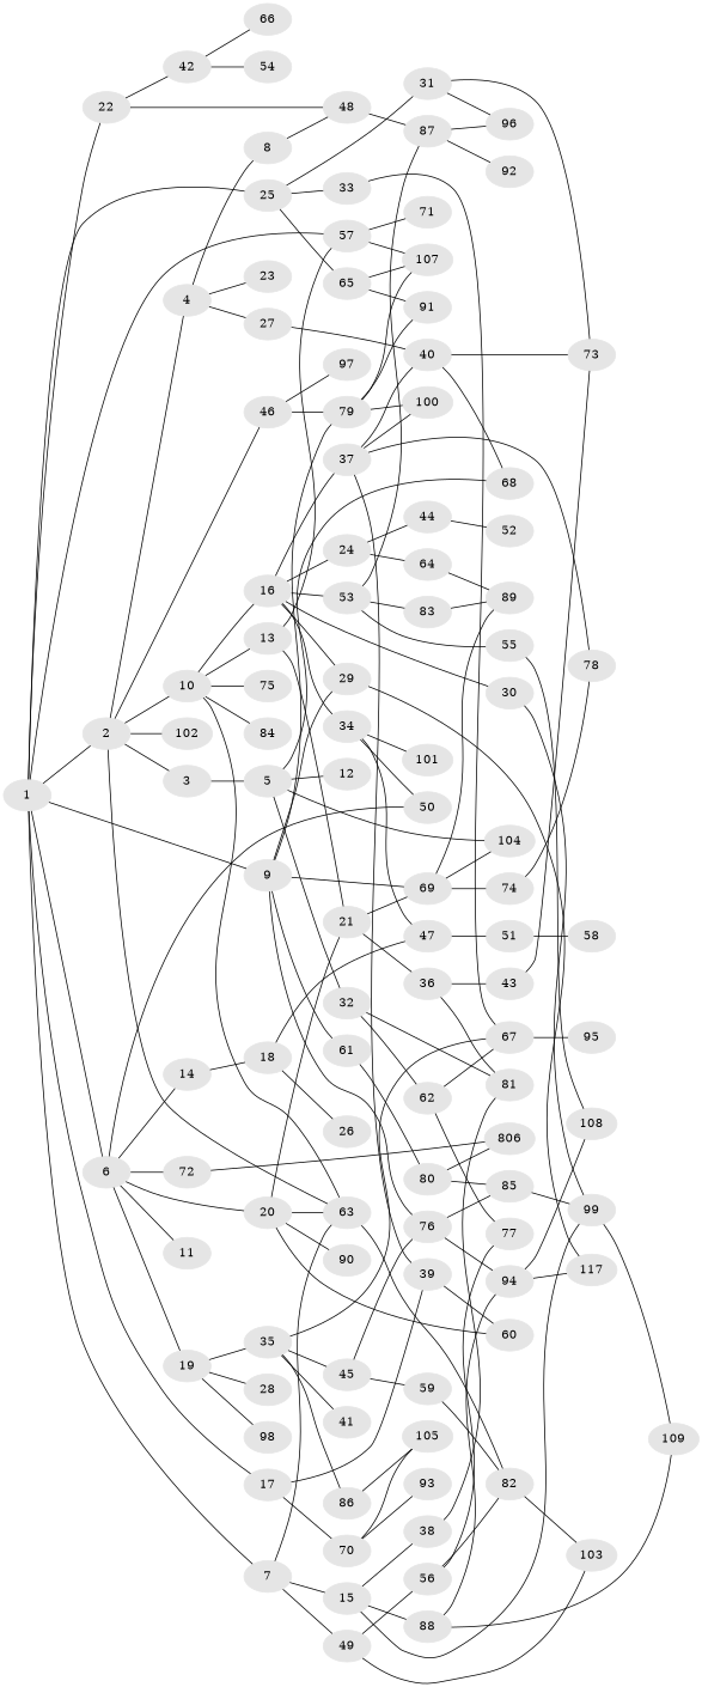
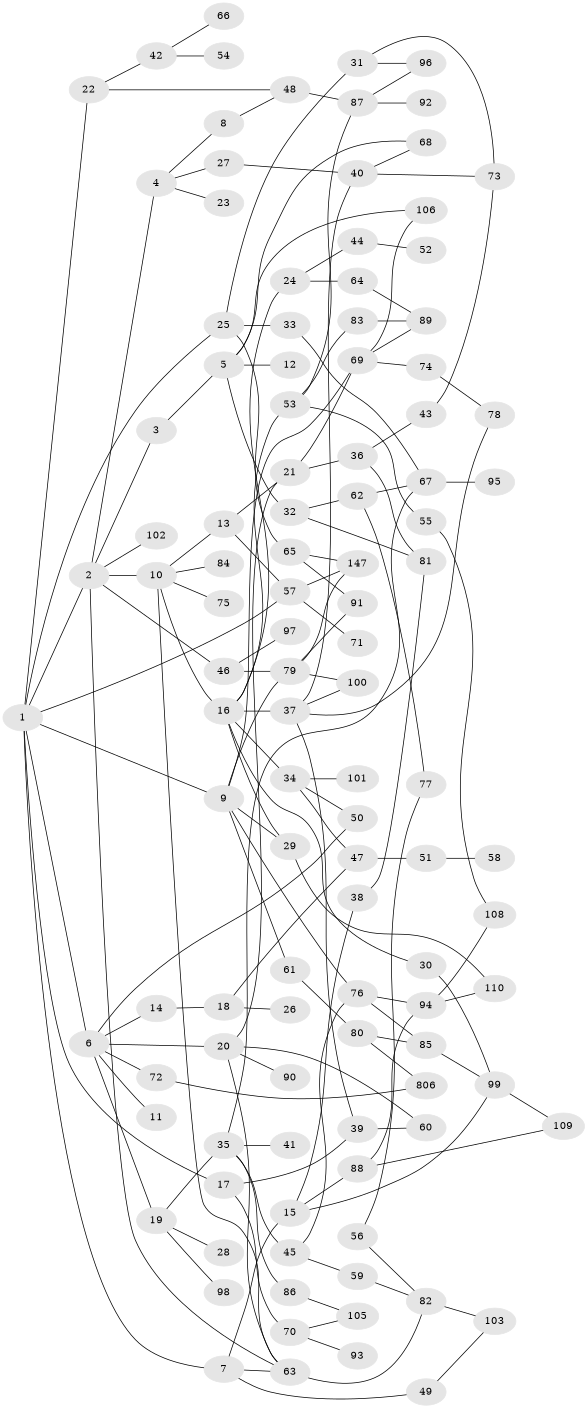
  graph {
    rankdir=LR
    node [color=gray90 style=filled]
    1
    2
    6
    7
    9
    17
    22
    25
    57
    3
    4
    10
    46
    63
    102
    11
    14
    19
    20
    50
    72
    15
    49
    29
    61
    69
    76
    79
    39
    70
    48
    42
    31
    33
    65
    71
-   107
+   107 [label=147]
    5
    8
    23
    27
    13
    16
    75
    84
    97
    82
    12
    32
    68
-   104
+   104 [label=106]
    62
    81
    45
    59
    18
    28
    35
    98
    21
    60
    90
    n63 [label=806]
    38
    88
    99
    56
    103
    87
-   110 [label=117]
+   110
    80
    89
    74
    85
    94
    100
    91
    24
    30
    34
    37
    53
    36
    26
    47
    109
    44
    64
    101
    40
    78
    55
    83
    93
    105
    51
    67
    41
    86
    43
    54
    66
    52
    73
    96
    77
    95
    58
    92
    108
    1 -- 2
    1 -- 6
    1 -- 7
    1 -- 9
    1 -- 17
    1 -- 22
    1 -- 25
    1 -- 57
    2 -- 3
    2 -- 4
    2 -- 10
    2 -- 46
    2 -- 63
    2 -- 102
    6 -- 11
    6 -- 14
    6 -- 19
    6 -- 20
    6 -- 50
    6 -- 72
    7 -- 63
    7 -- 15
    7 -- 49
    9 -- 29
    9 -- 61
    9 -- 69
    9 -- 76
    9 -- 79
    17 -- 39
    17 -- 70
    22 -- 48
    22 -- 42
    25 -- 31
    25 -- 33
    25 -- 65
    57 -- 71
    57 -- 107
    3 -- 5
    4 -- 8
    4 -- 23
    4 -- 27
    10 -- 63
    10 -- 13
    10 -- 16
    10 -- 75
    10 -- 84
    46 -- 79
    46 -- 97
    63 -- 82
    14 -- 18
    19 -- 28
    19 -- 35
    19 -- 98
    20 -- 63
    20 -- 21
    20 -- 60
    20 -- 90
    72 -- n63
    15 -- 38
    15 -- 88
    15 -- 99
-   49 -- 56
    49 -- 103
    29 -- 110
    61 -- 80
    69 -- 104
    69 -- 89
    69 -- 74
    76 -- 85
    76 -- 94
    79 -- 107
    79 -- 100
    79 -- 91
    39 -- 60
    70 -- 93
    70 -- 105
    48 -- 87
    42 -- 54
    42 -- 66
    31 -- 73
    31 -- 96
    33 -- 67
    65 -- 107
    65 -- 91
    5 -- 12
    5 -- 32
    5 -- 68
    5 -- 104
    8 -- 48
    27 -- 40
    13 -- 57
    13 -- 21
    16 -- 29
    16 -- 24
    16 -- 30
    16 -- 34
    16 -- 37
    16 -- 53
    82 -- 103
    32 -- 62
    32 -- 81
    62 -- 67
    62 -- 77
    45 -- 76
    45 -- 59
    59 -- 82
    18 -- 26
    18 -- 47
    35 -- 45
    35 -- 67
    35 -- 41
    35 -- 86
    21 -- 69
    21 -- 36
    38 -- 81
    88 -- 94
    88 -- 109
    99 -- 109
    56 -- 82
    56 -- 77
    87 -- 96
    87 -- 92
    80 -- n63
    80 -- 85
    74 -- 78
    85 -- 99
    94 -- 110
    94 -- 108
    24 -- 44
    24 -- 64
    30 -- 99
    34 -- 50
    34 -- 47
    34 -- 101
    37 -- 39
    37 -- 100
    37 -- 40
    37 -- 78
    53 -- 87
    53 -- 55
    53 -- 83
    36 -- 81
    36 -- 43
    47 -- 51
    44 -- 52
    64 -- 89
    40 -- 68
    40 -- 73
    55 -- 108
    83 -- 89
    51 -- 58
    67 -- 95
    86 -- 105
    43 -- 73
  }
